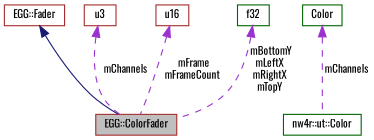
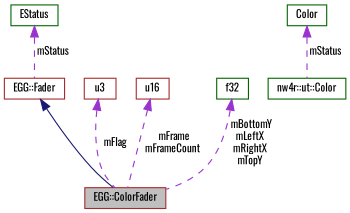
  digraph {
    fontname=Oswald
    node [color=brown fillcolor=white fontname=Oswald fontsize=10 shape=record style=filled]
    edge [color=darkorchid3 dir=back fontname=Oswald fontsize=10 labelfontname=FreeMono labelfontsize=10 style=dashed]
    n1 [fillcolor=grey75 fontcolor=black height=0.2 label="EGG::ColorFader" width=0.4]
    n2 [height=0.2 label="EGG::Fader" width=0.4]
+   n3 [color=darkgreen height=0.2 label=EStatus width=0.4]
    n4 [height=0.2 label=u3 width=0.4]
    n5 [height=0.2 label=u16 width=0.4]
    n6 [color=darkgreen height=0.2 label="nw4r::ut::Color" width=0.4]
    n7 [color=darkgreen height=0.2 label=Color width=0.4]
    n8 [color=darkgreen height=0.2 label=f32 width=0.4]
    n2 -> n1 [color=midnightblue style=solid]
-   n4 -> n1 [label=" mChannels"]
+   n3 -> n2 [label=" mStatus"]
+   n4 -> n1 [label=" mFlag"]
    n5 -> n1 [label=" mFrame\nmFrameCount"]
-   n7 -> n6 [label=" mChannels"]
+   n7 -> n6 [label=" mStatus"]
    n8 -> n1 [label=" mBottomY\nmLeftX\nmRightX\nmTopY"]
  }
